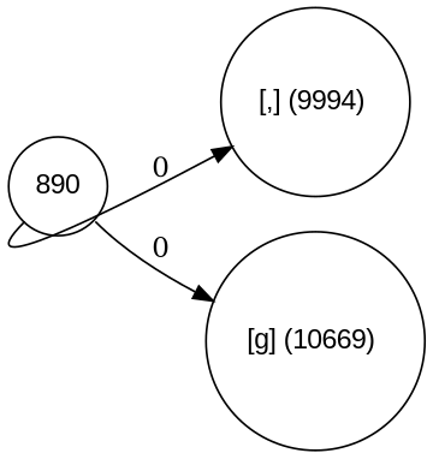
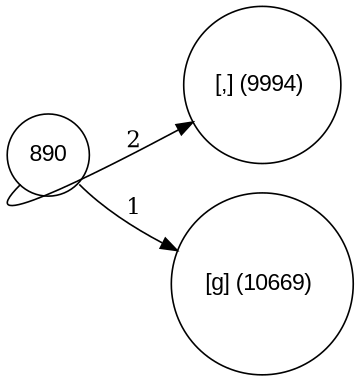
  digraph {
    rankdir=LR
    node [fontname=Arial shape=circle]
    n1 [label="[,] (9994) " width=0.5]
    n2 [label=890 width=0.5]
    n3 [label="[g] (10669) " width=0.5]
-   n2 -> n1 [label=" 0" tailport=sw]
-   n2 -> n3 [label=" 0" tailport=se]
+   n2 -> n1 [label=" 2" tailport=sw]
+   n2 -> n3 [label=" 1" tailport=se]
  }
